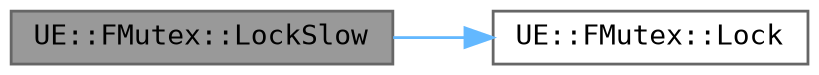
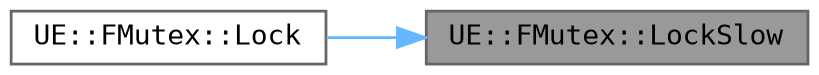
  digraph {
    rankdir=RL
    fontname="DejaVu Sans Mono"
    node [fontname="DejaVu Sans Mono" fontsize=10 shape=box style=filled]
    n1 [color=gray40 fillcolor=grey60 fontcolor=black height=0.2 label="UE::FMutex::LockSlow" width=0.4]
    n2 [color=grey40 fillcolor=white height=0.2 label="UE::FMutex::Lock" width=0.4]
-   n2 -> n1 [color=steelblue1 dir=back fontname="DejaVu Sans Mono" fontsize=10 labelfontname=Helvetica labelfontsize=10 style=solid]
+   n1 -> n2 [color=steelblue1 dir=back fontname="DejaVu Sans Mono" fontsize=10 labelfontname=Helvetica labelfontsize=10 style=solid]
  }
